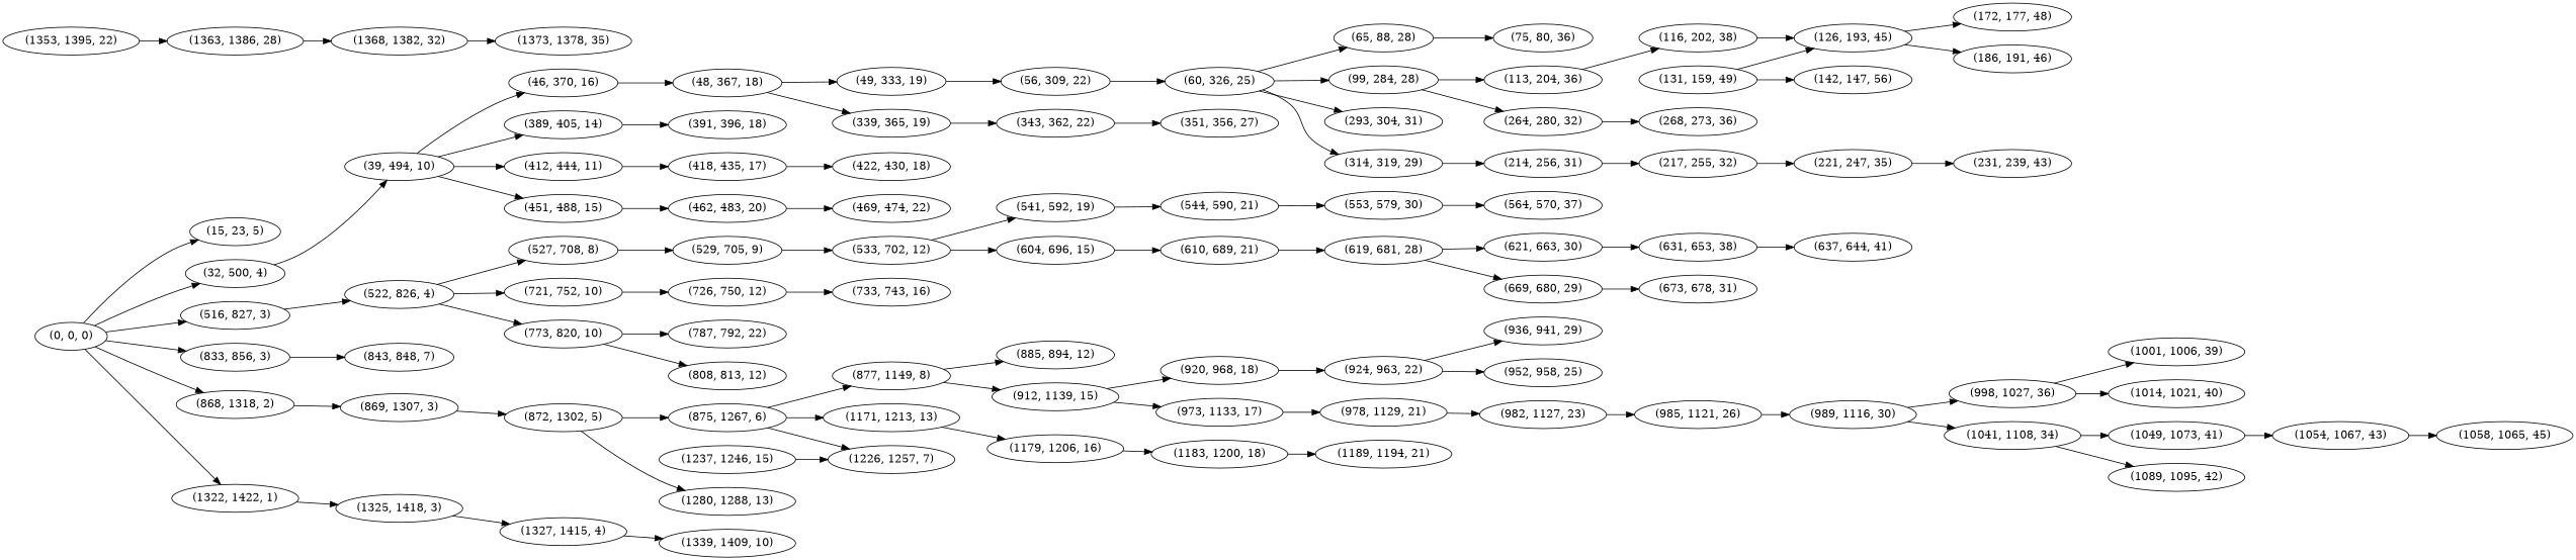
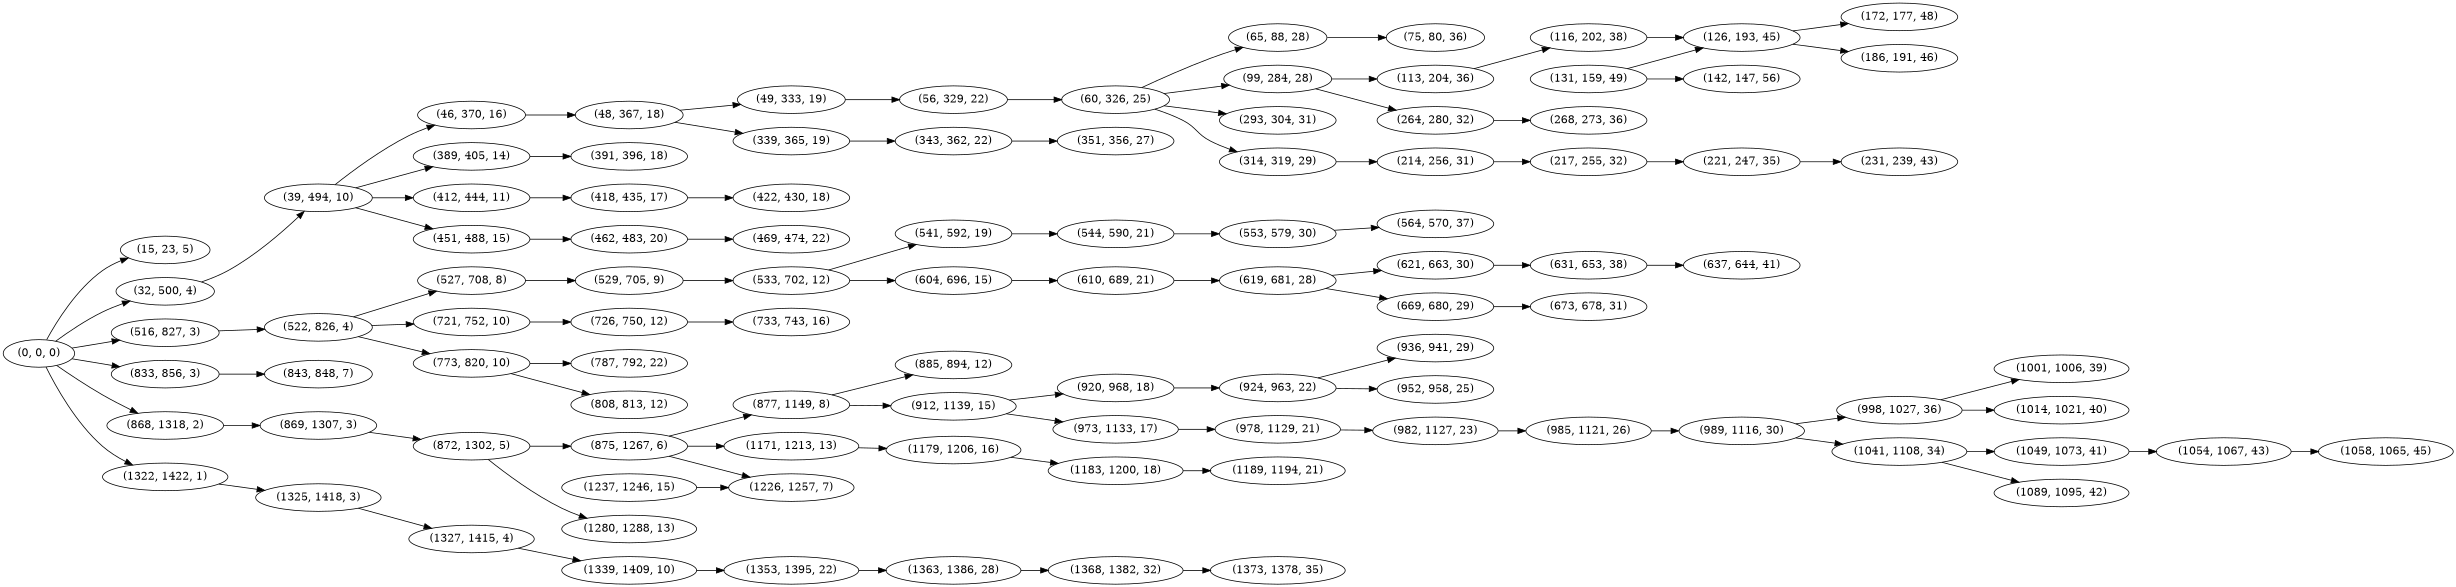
  digraph {
    rankdir=LR
    "(0, 0, 0)"
    "(15, 23, 5)"
    "(32, 500, 4)"
    "(516, 827, 3)"
    "(833, 856, 3)"
    "(868, 1318, 2)"
    "(1322, 1422, 1)"
    "(39, 494, 10)"
    "(522, 826, 4)"
    "(843, 848, 7)"
    "(869, 1307, 3)"
    "(1325, 1418, 3)"
    "(46, 370, 16)"
    n14 [label="(389, 405, 14)"]
    "(412, 444, 11)"
    "(451, 488, 15)"
    "(48, 367, 18)"
    "(391, 396, 18)"
    "(418, 435, 17)"
    "(462, 483, 20)"
    "(49, 333, 19)"
    "(339, 365, 19)"
-   "(56, 329, 22)" [label="(56, 309, 22)"]
+   "(56, 329, 22)"
    "(343, 362, 22)"
    "(60, 326, 25)"
    "(65, 88, 28)"
    "(99, 284, 28)"
    "(293, 304, 31)"
    "(314, 319, 29)"
    "(75, 80, 36)"
    "(113, 204, 36)"
    "(264, 280, 32)"
    "(214, 256, 31)"
    "(116, 202, 38)"
    "(217, 255, 32)"
    "(268, 273, 36)"
    "(126, 193, 45)"
    "(172, 177, 48)"
    "(186, 191, 46)"
    "(131, 159, 49)"
    "(142, 147, 56)"
    "(221, 247, 35)"
    "(231, 239, 43)"
    "(351, 356, 27)"
    "(422, 430, 18)"
    "(469, 474, 22)"
    "(527, 708, 8)"
    "(721, 752, 10)"
    "(773, 820, 10)"
    "(529, 705, 9)"
    "(726, 750, 12)"
    "(787, 792, 22)"
    "(808, 813, 12)"
    "(533, 702, 12)"
    "(541, 592, 19)"
    "(604, 696, 15)"
    "(544, 590, 21)"
    "(610, 689, 21)"
    "(553, 579, 30)"
    "(564, 570, 37)"
    "(619, 681, 28)"
    "(621, 663, 30)"
    "(669, 680, 29)"
    "(631, 653, 38)"
    "(673, 678, 31)"
    "(637, 644, 41)"
    "(733, 743, 16)"
    "(872, 1302, 5)"
    "(875, 1267, 6)"
    "(1280, 1288, 13)"
    "(877, 1149, 8)"
    "(1171, 1213, 13)"
    "(1226, 1257, 7)"
    "(885, 894, 12)"
    "(912, 1139, 15)"
    "(1179, 1206, 16)"
    "(920, 968, 18)"
    "(973, 1133, 17)"
    "(924, 963, 22)"
    "(978, 1129, 21)"
    "(936, 941, 29)"
    "(952, 958, 25)"
    "(982, 1127, 23)"
    "(985, 1121, 26)"
    "(989, 1116, 30)"
    "(998, 1027, 36)"
    "(1041, 1108, 34)"
    "(1001, 1006, 39)"
    "(1014, 1021, 40)"
    "(1049, 1073, 41)"
    "(1089, 1095, 42)"
    "(1054, 1067, 43)"
    "(1058, 1065, 45)"
    "(1183, 1200, 18)"
    "(1189, 1194, 21)"
    "(1237, 1246, 15)"
    "(1327, 1415, 4)"
    "(1339, 1409, 10)"
    "(1353, 1395, 22)"
    "(1363, 1386, 28)"
    "(1368, 1382, 32)"
    "(1373, 1378, 35)"
    "(0, 0, 0)" -> "(15, 23, 5)"
    "(0, 0, 0)" -> "(32, 500, 4)"
    "(0, 0, 0)" -> "(516, 827, 3)"
    "(0, 0, 0)" -> "(833, 856, 3)"
    "(0, 0, 0)" -> "(868, 1318, 2)"
    "(0, 0, 0)" -> "(1322, 1422, 1)"
    "(32, 500, 4)" -> "(39, 494, 10)"
    "(516, 827, 3)" -> "(522, 826, 4)"
    "(833, 856, 3)" -> "(843, 848, 7)"
    "(868, 1318, 2)" -> "(869, 1307, 3)"
    "(1322, 1422, 1)" -> "(1325, 1418, 3)"
    "(39, 494, 10)" -> "(46, 370, 16)"
    "(39, 494, 10)" -> n14
    "(39, 494, 10)" -> "(412, 444, 11)"
    "(39, 494, 10)" -> "(451, 488, 15)"
    "(522, 826, 4)" -> "(527, 708, 8)"
    "(522, 826, 4)" -> "(721, 752, 10)"
    "(522, 826, 4)" -> "(773, 820, 10)"
    "(869, 1307, 3)" -> "(872, 1302, 5)"
    "(1325, 1418, 3)" -> "(1327, 1415, 4)"
    "(46, 370, 16)" -> "(48, 367, 18)"
    n14 -> "(391, 396, 18)"
    "(412, 444, 11)" -> "(418, 435, 17)"
    "(451, 488, 15)" -> "(462, 483, 20)"
    "(48, 367, 18)" -> "(49, 333, 19)"
    "(48, 367, 18)" -> "(339, 365, 19)"
    "(418, 435, 17)" -> "(422, 430, 18)"
    "(462, 483, 20)" -> "(469, 474, 22)"
    "(49, 333, 19)" -> "(56, 329, 22)"
    "(339, 365, 19)" -> "(343, 362, 22)"
    "(56, 329, 22)" -> "(60, 326, 25)"
    "(343, 362, 22)" -> "(351, 356, 27)"
    "(60, 326, 25)" -> "(65, 88, 28)"
    "(60, 326, 25)" -> "(99, 284, 28)"
    "(60, 326, 25)" -> "(293, 304, 31)"
    "(60, 326, 25)" -> "(314, 319, 29)"
    "(65, 88, 28)" -> "(75, 80, 36)"
    "(99, 284, 28)" -> "(113, 204, 36)"
    "(99, 284, 28)" -> "(264, 280, 32)"
    "(314, 319, 29)" -> "(214, 256, 31)"
    "(113, 204, 36)" -> "(116, 202, 38)"
    "(264, 280, 32)" -> "(268, 273, 36)"
    "(214, 256, 31)" -> "(217, 255, 32)"
    "(116, 202, 38)" -> "(126, 193, 45)"
    "(217, 255, 32)" -> "(221, 247, 35)"
    "(126, 193, 45)" -> "(172, 177, 48)"
    "(126, 193, 45)" -> "(186, 191, 46)"
    "(131, 159, 49)" -> "(126, 193, 45)"
    "(131, 159, 49)" -> "(142, 147, 56)"
    "(221, 247, 35)" -> "(231, 239, 43)"
    "(527, 708, 8)" -> "(529, 705, 9)"
    "(721, 752, 10)" -> "(726, 750, 12)"
    "(773, 820, 10)" -> "(787, 792, 22)"
    "(773, 820, 10)" -> "(808, 813, 12)"
    "(529, 705, 9)" -> "(533, 702, 12)"
    "(726, 750, 12)" -> "(733, 743, 16)"
    "(533, 702, 12)" -> "(541, 592, 19)"
    "(533, 702, 12)" -> "(604, 696, 15)"
    "(541, 592, 19)" -> "(544, 590, 21)"
    "(604, 696, 15)" -> "(610, 689, 21)"
    "(544, 590, 21)" -> "(553, 579, 30)"
    "(610, 689, 21)" -> "(619, 681, 28)"
    "(553, 579, 30)" -> "(564, 570, 37)"
    "(619, 681, 28)" -> "(621, 663, 30)"
    "(619, 681, 28)" -> "(669, 680, 29)"
    "(621, 663, 30)" -> "(631, 653, 38)"
    "(669, 680, 29)" -> "(673, 678, 31)"
    "(631, 653, 38)" -> "(637, 644, 41)"
    "(872, 1302, 5)" -> "(875, 1267, 6)"
    "(872, 1302, 5)" -> "(1280, 1288, 13)"
    "(875, 1267, 6)" -> "(877, 1149, 8)"
    "(875, 1267, 6)" -> "(1171, 1213, 13)"
    "(875, 1267, 6)" -> "(1226, 1257, 7)"
    "(877, 1149, 8)" -> "(885, 894, 12)"
    "(877, 1149, 8)" -> "(912, 1139, 15)"
    "(1171, 1213, 13)" -> "(1179, 1206, 16)"
    "(912, 1139, 15)" -> "(920, 968, 18)"
    "(912, 1139, 15)" -> "(973, 1133, 17)"
    "(1179, 1206, 16)" -> "(1183, 1200, 18)"
    "(920, 968, 18)" -> "(924, 963, 22)"
    "(973, 1133, 17)" -> "(978, 1129, 21)"
    "(924, 963, 22)" -> "(936, 941, 29)"
    "(924, 963, 22)" -> "(952, 958, 25)"
    "(978, 1129, 21)" -> "(982, 1127, 23)"
    "(982, 1127, 23)" -> "(985, 1121, 26)"
    "(985, 1121, 26)" -> "(989, 1116, 30)"
    "(989, 1116, 30)" -> "(998, 1027, 36)"
    "(989, 1116, 30)" -> "(1041, 1108, 34)"
    "(998, 1027, 36)" -> "(1001, 1006, 39)"
    "(998, 1027, 36)" -> "(1014, 1021, 40)"
    "(1041, 1108, 34)" -> "(1049, 1073, 41)"
    "(1041, 1108, 34)" -> "(1089, 1095, 42)"
    "(1049, 1073, 41)" -> "(1054, 1067, 43)"
    "(1054, 1067, 43)" -> "(1058, 1065, 45)"
    "(1183, 1200, 18)" -> "(1189, 1194, 21)"
    "(1237, 1246, 15)" -> "(1226, 1257, 7)"
    "(1327, 1415, 4)" -> "(1339, 1409, 10)"
+   "(1339, 1409, 10)" -> "(1353, 1395, 22)"
    "(1353, 1395, 22)" -> "(1363, 1386, 28)"
    "(1363, 1386, 28)" -> "(1368, 1382, 32)"
    "(1368, 1382, 32)" -> "(1373, 1378, 35)"
  }
